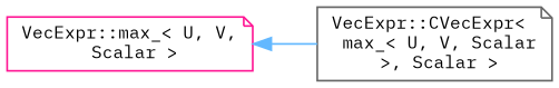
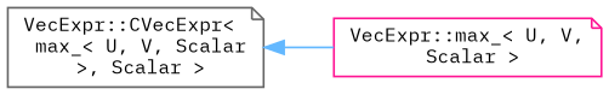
  digraph {
    rankdir=LR
    fontname="IBM Plex Mono"
    node [fillcolor=white fontname="IBM Plex Mono" fontsize=10 shape=note style=filled]
    n1 [color=gray40 height=0.2 label="VecExpr::CVecExpr\<\l max_\< U, V, Scalar\l \>, Scalar \>" width=0.4]
    n2 [color=deeppink height=0.2 label="VecExpr::max_\< U, V,\l Scalar \>" width=0.4]
-   n2 -> n1 [color=steelblue1 dir=back fontname="IBM Plex Mono" fontsize=10 labelfontname=Helvetica labelfontsize=10 style=solid]
+   n1 -> n2 [color=steelblue1 dir=back fontname="IBM Plex Mono" fontsize=10 labelfontname=Helvetica labelfontsize=10 style=solid]
  }
